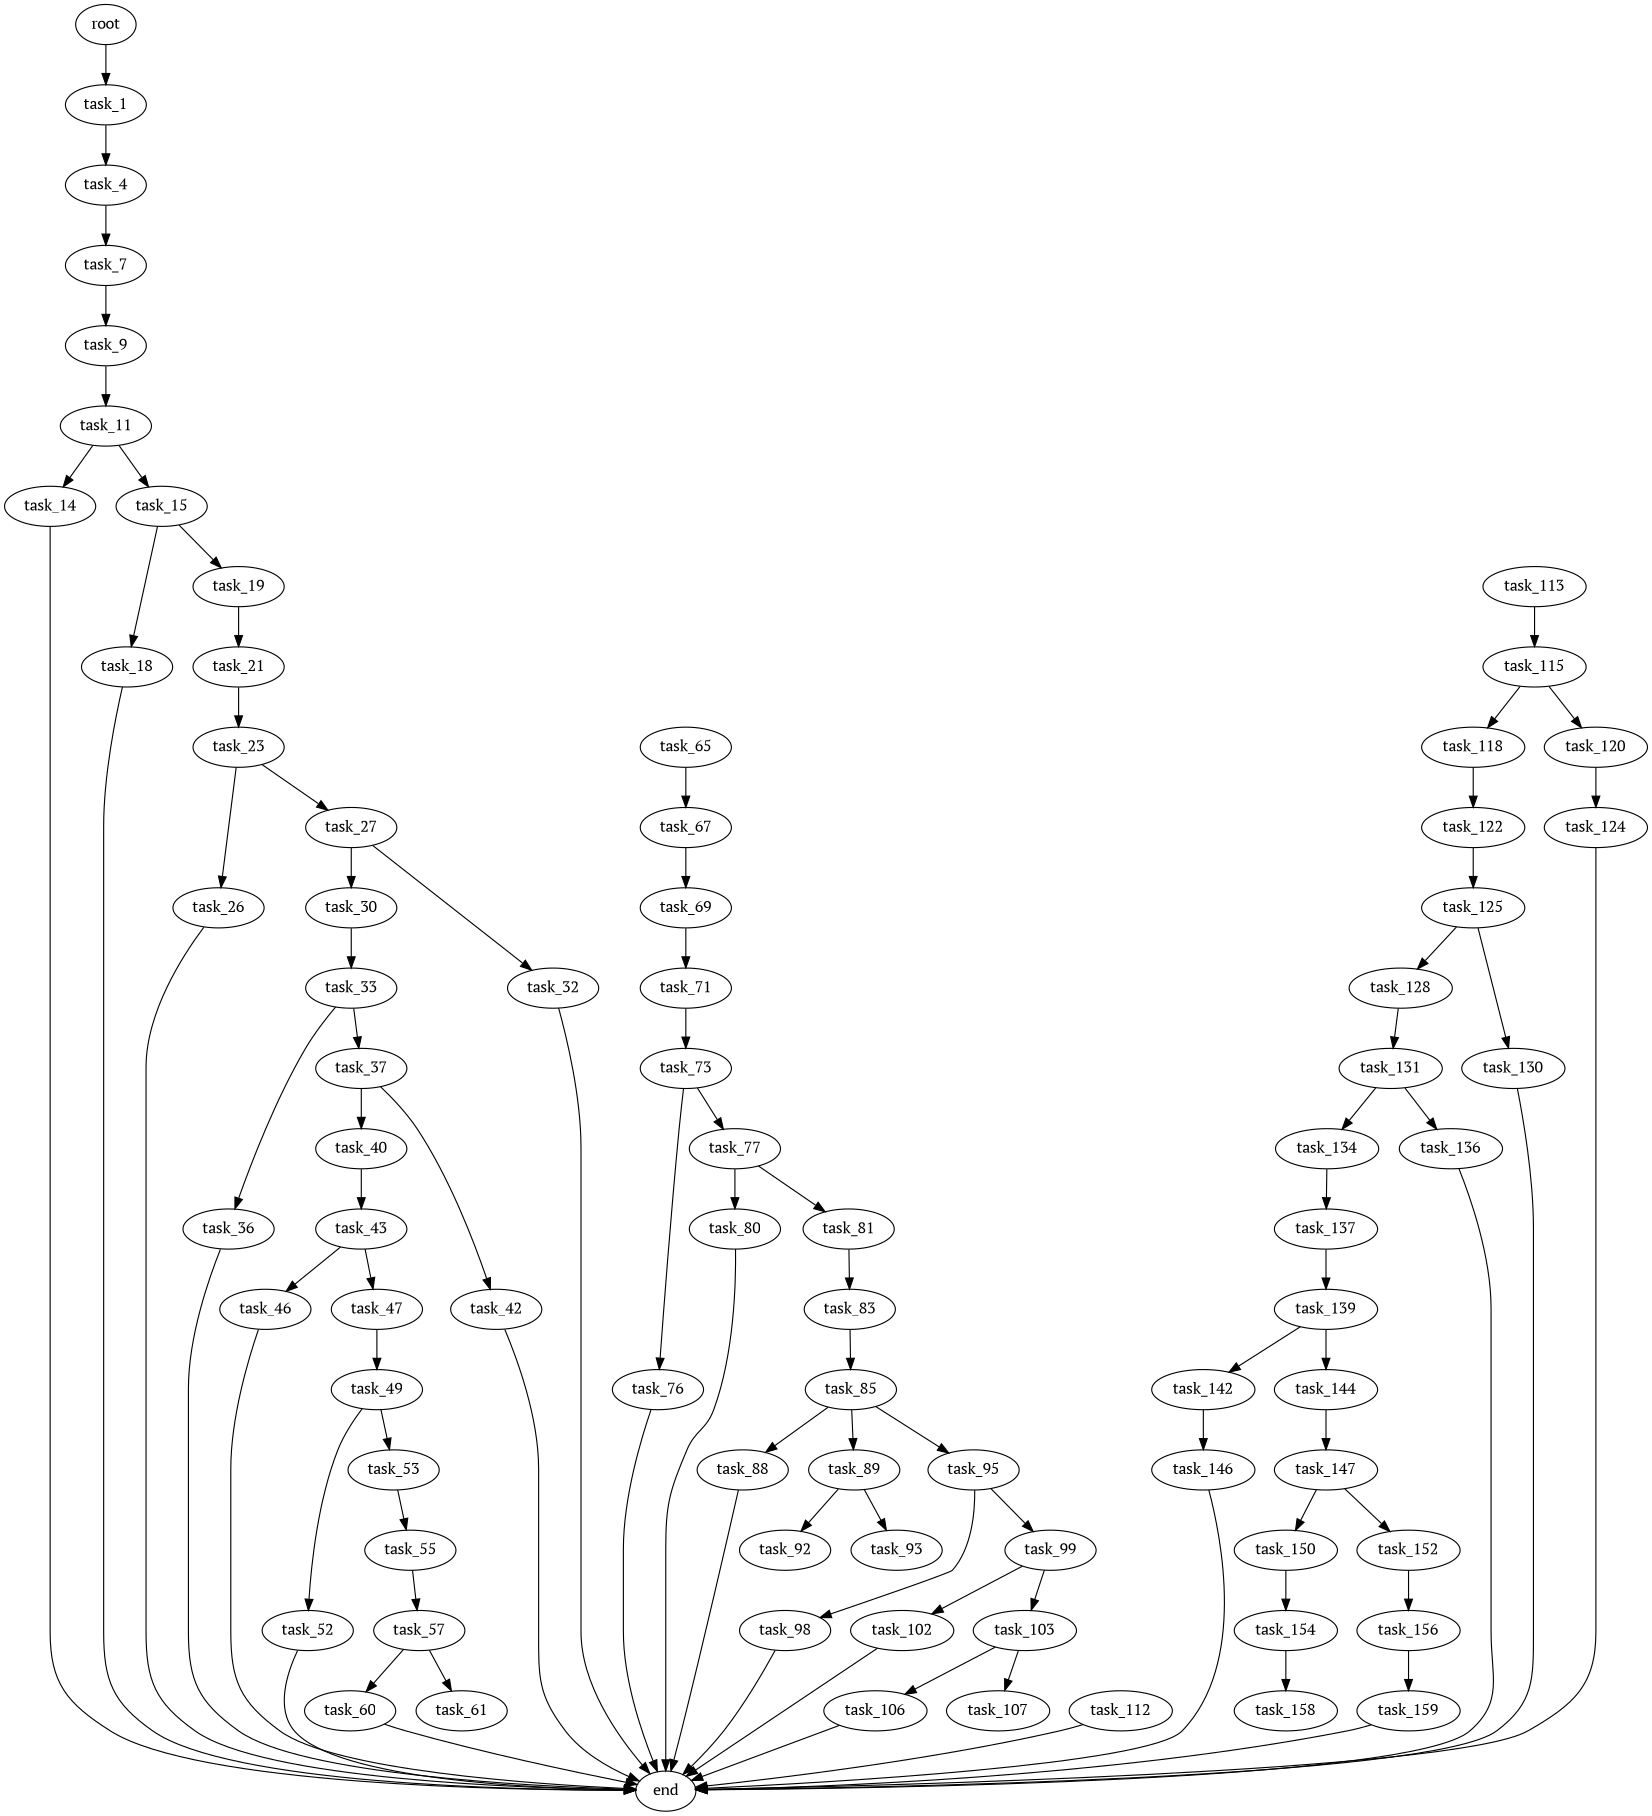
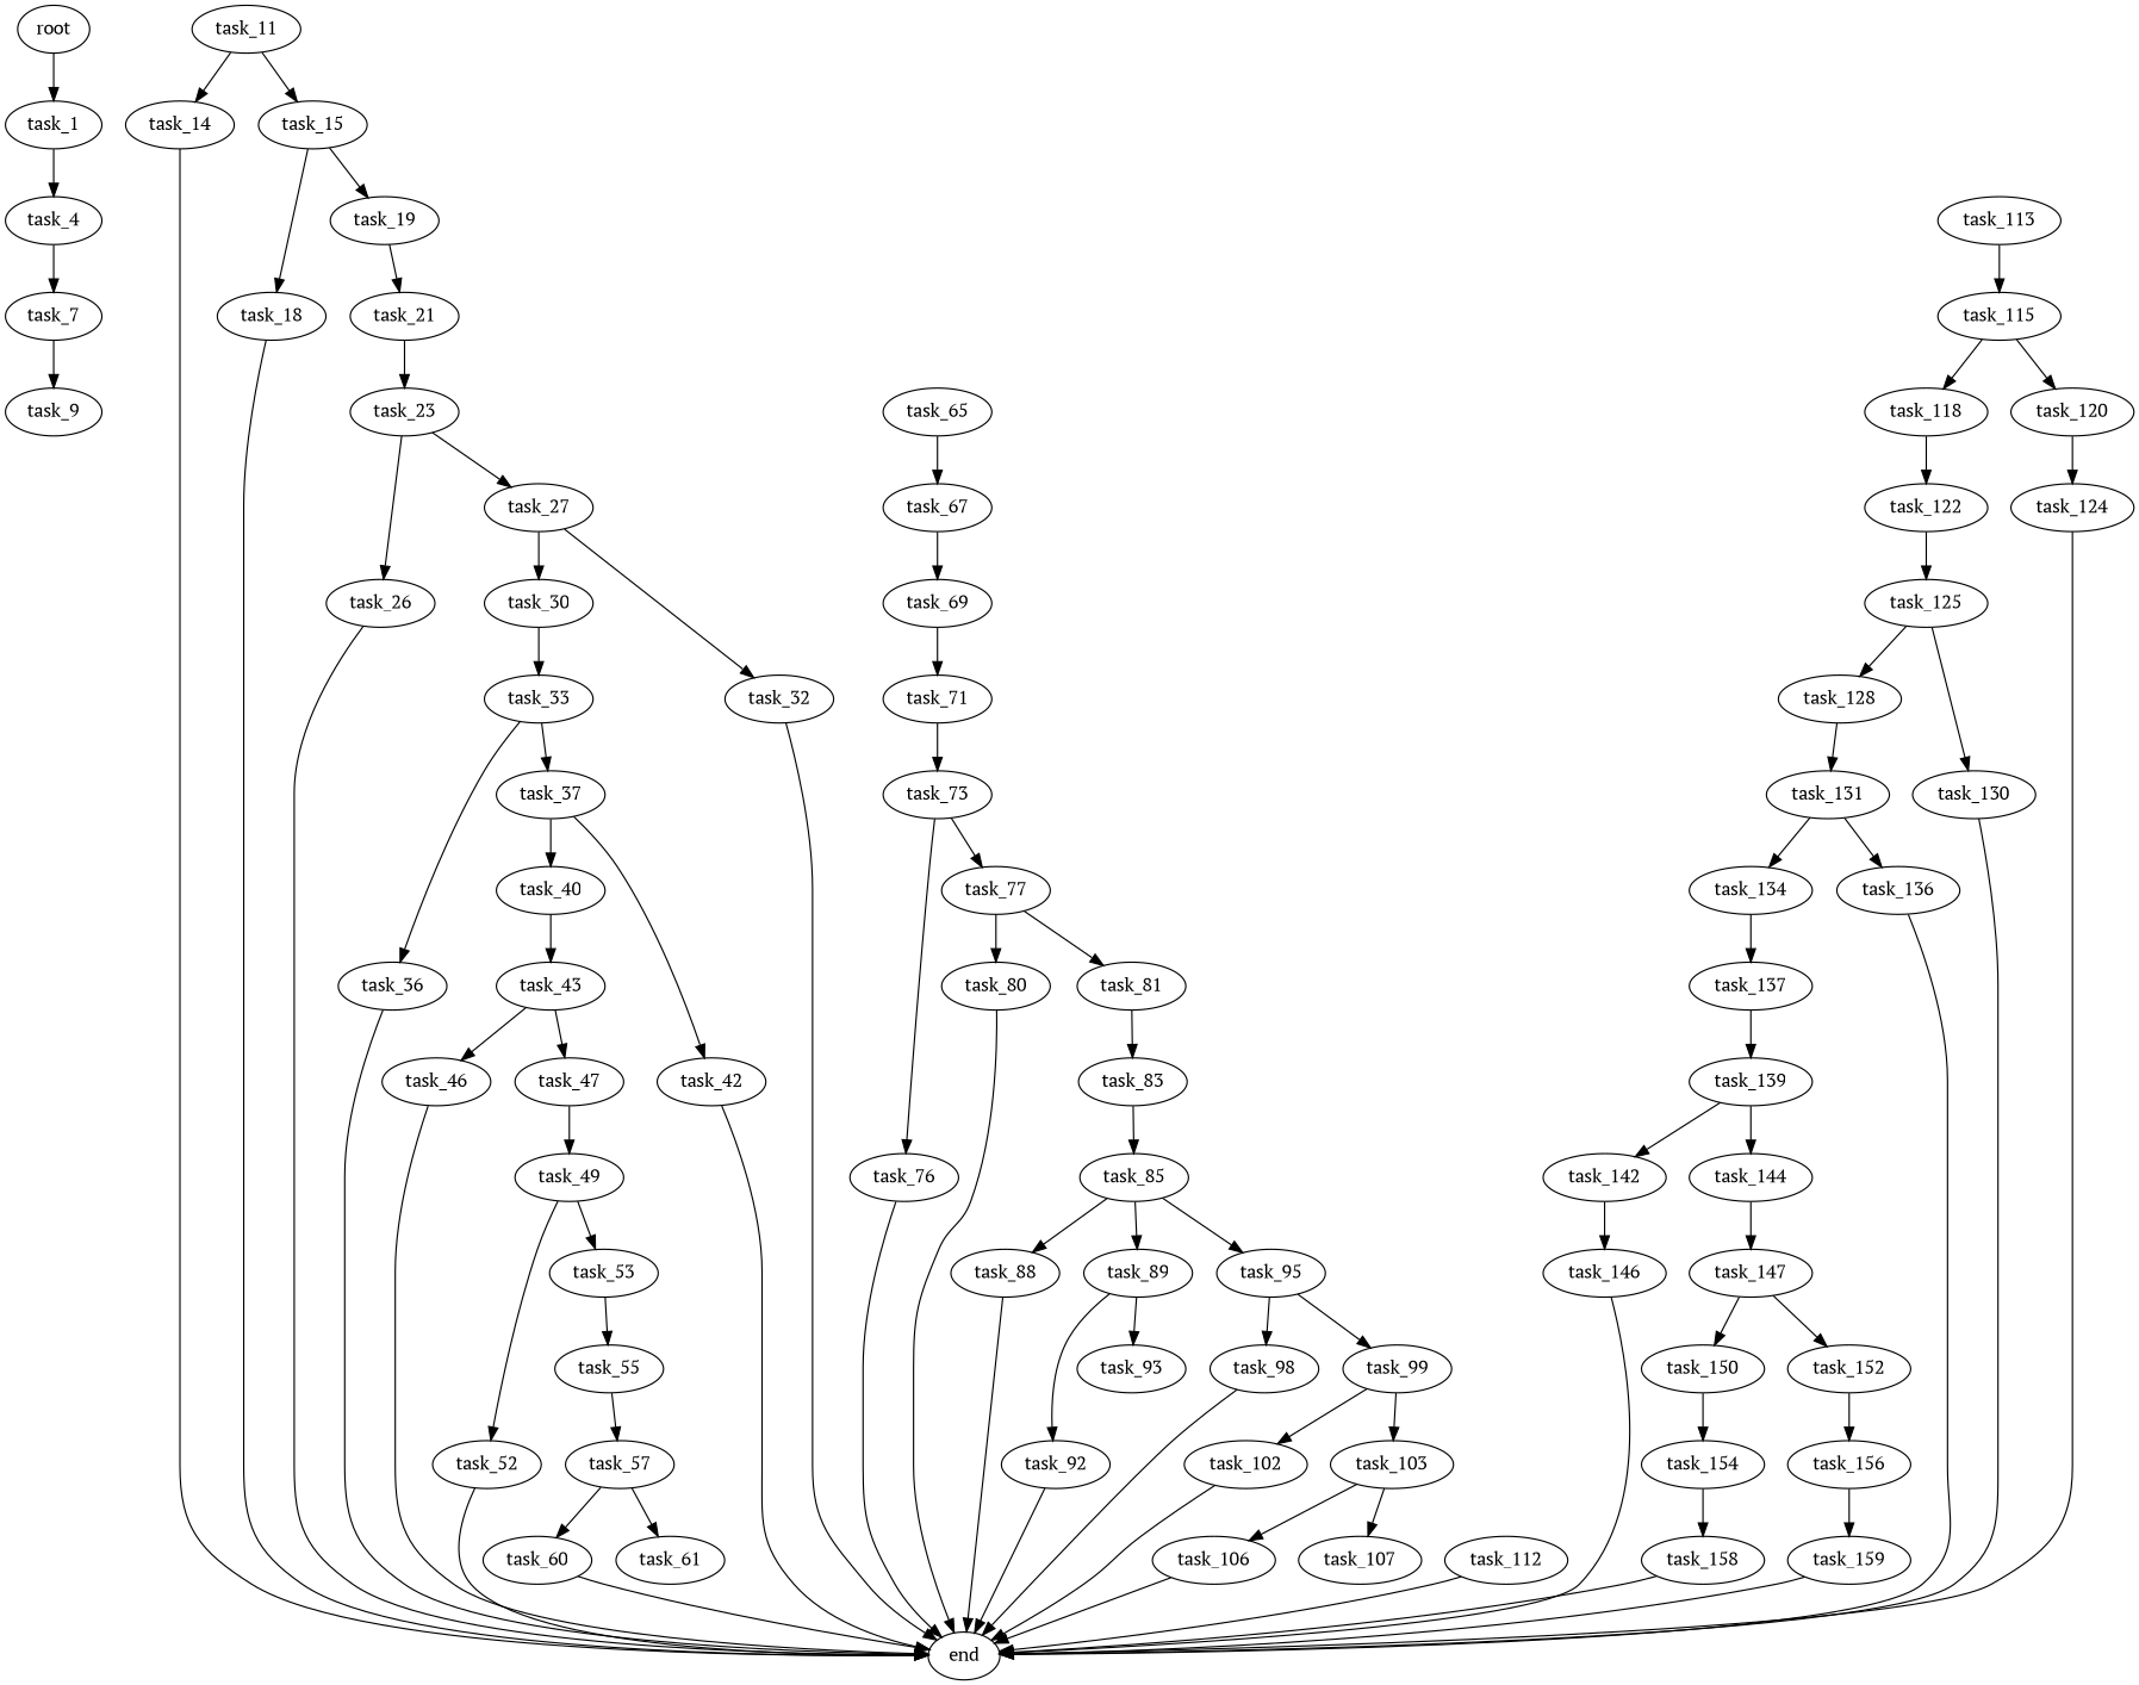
  digraph {
    fontname="PT Serif"
    node [fontname="PT Serif"]
    edge [fontname="PT Serif"]
    root
    task_1
    task_4
    task_7
    task_9
    task_11
    task_14
    task_15
    end
    task_18
    task_19
    task_21
    task_23
    task_26
    task_27
    task_30
    task_32
    task_33
    task_36
    task_37
    task_40
    task_42
    task_43
    task_46
    task_47
    task_49
    task_52
    task_53
    task_55
    task_57
    task_60
    task_61
    task_65
    task_67
    task_69
    task_71
    task_73
    task_76
    task_77
    task_80
    task_81
    task_83
    task_85
    task_88
    task_89
    task_95
    task_92
    task_93
    task_98
    task_99
    task_102
    task_103
    task_106
    task_107
    task_112
    task_113
    task_115
    task_118
    task_120
    task_122
    task_124
    task_125
    task_128
    task_130
    task_131
    task_134
    task_136
    task_137
    task_139
    task_142
    task_144
    task_146
    task_147
    task_150
    task_152
    task_154
    task_156
    task_158
    task_159
    root -> task_1
    task_1 -> task_4
    task_4 -> task_7
    task_7 -> task_9
-   task_9 -> task_11
    task_11 -> task_14
    task_11 -> task_15
    task_14 -> end
    task_15 -> task_18
    task_15 -> task_19
    task_18 -> end
    task_19 -> task_21
    task_21 -> task_23
    task_23 -> task_26
    task_23 -> task_27
    task_26 -> end
    task_27 -> task_30
    task_27 -> task_32
    task_30 -> task_33
    task_32 -> end
    task_33 -> task_36
    task_33 -> task_37
    task_36 -> end
    task_37 -> task_40
    task_37 -> task_42
    task_40 -> task_43
    task_42 -> end
    task_43 -> task_46
    task_43 -> task_47
    task_46 -> end
    task_47 -> task_49
    task_49 -> task_52
    task_49 -> task_53
    task_52 -> end
    task_53 -> task_55
    task_55 -> task_57
    task_57 -> task_60
    task_57 -> task_61
    task_60 -> end
    task_65 -> task_67
    task_67 -> task_69
    task_69 -> task_71
    task_71 -> task_73
    task_73 -> task_76
    task_73 -> task_77
    task_76 -> end
    task_77 -> task_80
    task_77 -> task_81
    task_80 -> end
    task_81 -> task_83
    task_83 -> task_85
    task_85 -> task_88
    task_85 -> task_89
    task_85 -> task_95
    task_88 -> end
    task_89 -> task_92
    task_89 -> task_93
    task_95 -> task_98
    task_95 -> task_99
+   task_92 -> end
    task_98 -> end
    task_99 -> task_102
    task_99 -> task_103
    task_102 -> end
    task_103 -> task_106
    task_103 -> task_107
    task_106 -> end
    task_112 -> end
    task_113 -> task_115
    task_115 -> task_118
    task_115 -> task_120
    task_118 -> task_122
    task_120 -> task_124
    task_122 -> task_125
    task_124 -> end
    task_125 -> task_128
    task_125 -> task_130
    task_128 -> task_131
    task_130 -> end
    task_131 -> task_134
    task_131 -> task_136
    task_134 -> task_137
    task_136 -> end
    task_137 -> task_139
    task_139 -> task_142
    task_139 -> task_144
    task_142 -> task_146
    task_144 -> task_147
    task_146 -> end
    task_147 -> task_150
    task_147 -> task_152
    task_150 -> task_154
    task_152 -> task_156
    task_154 -> task_158
    task_156 -> task_159
+   task_158 -> end
    task_159 -> end
  }
